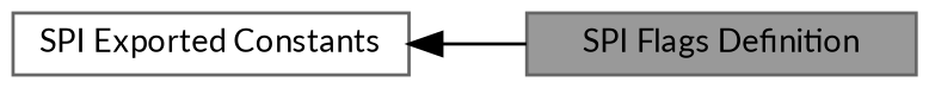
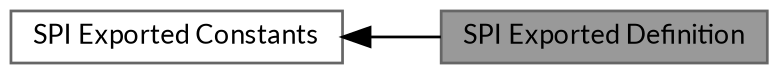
  digraph {
    rankdir=LR
    fontname=Lato
    node [fontname=Lato fontsize=10 shape=box style=filled]
    n1 [color=grey40 fillcolor=white height=0.2 label="SPI Exported Constants" width=0.4]
-   n2 [color=gray40 fillcolor=grey60 fontcolor=black height=0.2 label="SPI Flags Definition" width=0.4]
+   n2 [color=gray40 fillcolor=grey60 fontcolor=black height=0.2 label="SPI Exported Definition" width=0.4]
    n1 -> n2 [dir=back fontname=Lato fontsize=10 labelfontname=Helvetica labelfontsize=10 shape=plaintext style=solid]
  }
